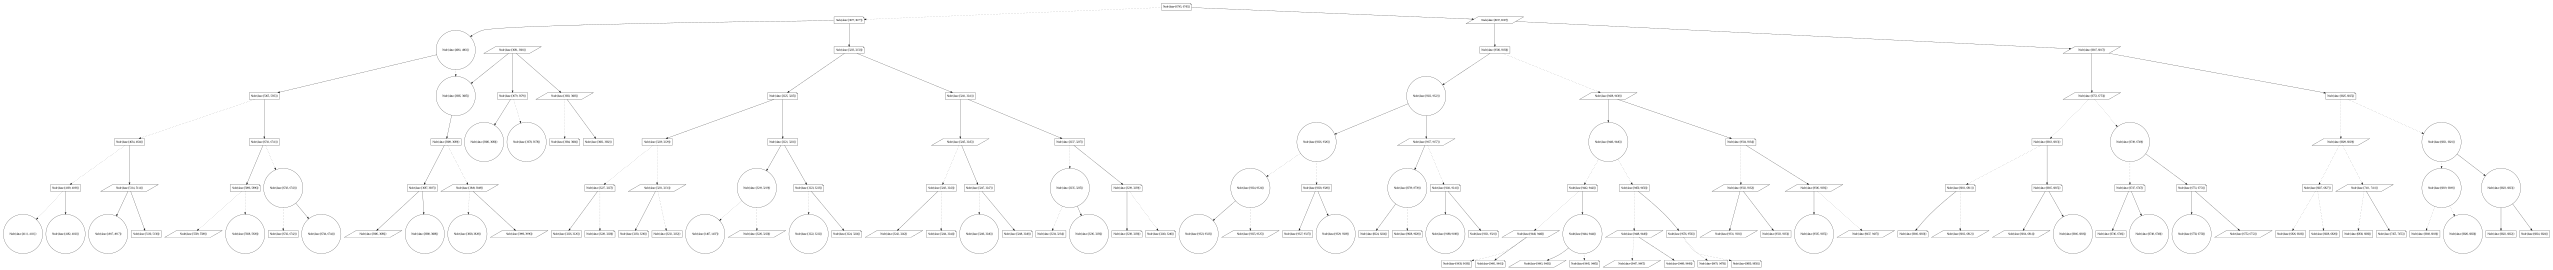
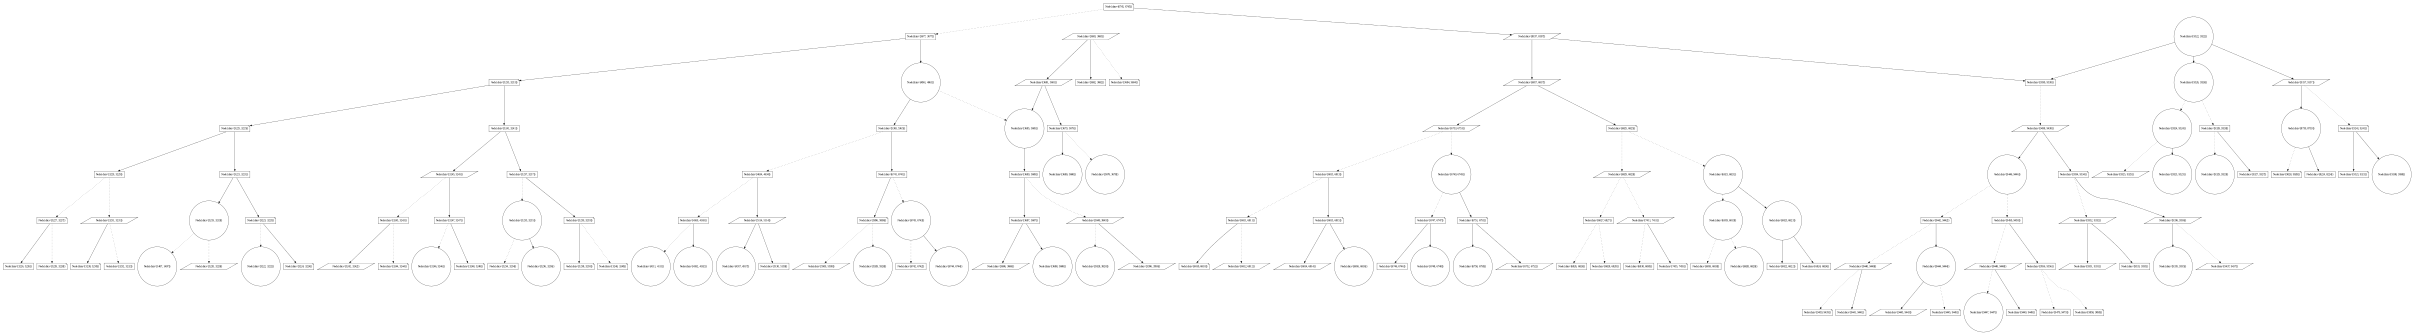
  digraph {
    fontname="Liberation Serif"
    node [fontname="Liberation Serif" shape=circle]
    edge [fontname="Liberation Serif" style=solid]
    n1 [label="Node{data=[6745, 6745]}" shape=note]
    n2 [label="Node{data=[3677, 3677]}" shape=note]
    n3 [label="Node{data=[8197, 8197]}" shape=parallelogram]
    n4 [label="Node{data=[3233, 3233]}" shape=note]
    n5 [label="Node{data=[4061, 4061]}"]
    n6 [label="Node{data=[6817, 6817]}" shape=parallelogram]
    n7 [label="Node{data=[9330, 9330]}" shape=box]
    n8 [label="Node{data=[3225, 3225]}" shape=note]
    n9 [label="Node{data=[3241, 3241]}" shape=box]
    n10 [label="Node{data=[3685, 3685]}"]
    n11 [label="Node{data=[5365, 5365]}" shape=box]
    n12 [label="Node{data=[3221, 3221]}" shape=box]
    n13 [label="Node{data=[3229, 3229]}" shape=box]
    n14 [label="Node{data=[3237, 3237]}" shape=box]
    n15 [label="Node{data=[3245, 3245]}" shape=parallelogram]
    n16 [label="Node{data=[3219, 3219]}"]
    n17 [label="Node{data=[3223, 3223]}" shape=note]
    n18 [label="Node{data=[3227, 3227]}" shape=note]
    n19 [label="Node{data=[3231, 3231]}" shape=parallelogram]
    n20 [label="Node{data=[1407, 1407]}"]
    n21 [label="Node{data=[3220, 3220]}" shape=parallelogram]
    n22 [label="Node{data=[3222, 3222]}"]
    n23 [label="Node{data=[3224, 3224]}" shape=note]
    n24 [label="Node{data=[3226, 3226]}" shape=box]
    n25 [label="Node{data=[3228, 3228]}" shape=note]
    n26 [label="Node{data=[3230, 3230]}" shape=note]
    n27 [label="Node{data=[3232, 3232]}" shape=box]
    n28 [label="Node{data=[3235, 3235]}"]
    n29 [label="Node{data=[3239, 3239]}" shape=note]
    n30 [label="Node{data=[3243, 3243]}" shape=box]
    n31 [label="Node{data=[3247, 3247]}" shape=box]
    n32 [label="Node{data=[3234, 3234]}" shape=box]
    n33 [label="Node{data=[3236, 3236]}"]
    n34 [label="Node{data=[3238, 3238]}" shape=note]
    n35 [label="Node{data=[3240, 3240]}" shape=note]
    n36 [label="Node{data=[3242, 3242]}" shape=parallelogram]
    n37 [label="Node{data=[3244, 3244]}" shape=note]
    n38 [label="Node{data=[3246, 3246]}"]
    n39 [label="Node{data=[3248, 3248]}" shape=note]
    n40 [label="Node{data=[3689, 3689]}" shape=box]
    n41 [label="Node{data=[4634, 4634]}" shape=box]
    n42 [label="Node{data=[6741, 6741]}" shape=box]
    n43 [label="Node{data=[3681, 3681]}" shape=parallelogram]
    n44 [label="Node{data=[3679, 3679]}" shape=box]
    n45 [label="Node{data=[3683, 3683]}" shape=parallelogram]
    n46 [label="Node{data=[3687, 3687]}" shape=box]
    n47 [label="Node{data=[3849, 3849]}" shape=parallelogram]
    n48 [label="Node{data=[3678, 3678]}"]
    n49 [label="Node{data=[3680, 3680]}"]
    n50 [label="Node{data=[3682, 3682]}" shape=box]
    n51 [label="Node{data=[3684, 3684]}" shape=note]
    n52 [label="Node{data=[3686, 3686]}" shape=parallelogram]
    n53 [label="Node{data=[3688, 3688]}"]
    n54 [label="Node{data=[3828, 3828]}"]
    n55 [label="Node{data=[3996, 3996]}" shape=parallelogram]
    n56 [label="Node{data=[4169, 4169]}" shape=box]
    n57 [label="Node{data=[5114, 5114]}" shape=parallelogram]
    n58 [label="Node{data=[5896, 5896]}" shape=note]
    n59 [label="Node{data=[6743, 6743]}"]
    n60 [label="Node{data=[4111, 4111]}"]
    n61 [label="Node{data=[4182, 4182]}"]
    n62 [label="Node{data=[4917, 4917]}"]
    n63 [label="Node{data=[5130, 5130]}" shape=box]
    n64 [label="Node{data=[5509, 5509]}" shape=parallelogram]
    n65 [label="Node{data=[5928, 5928]}"]
    n66 [label="Node{data=[6742, 6742]}" shape=box]
    n67 [label="Node{data=[6744, 6744]}"]
    n68 [label="Node{data=[6753, 6753]}" shape=parallelogram]
    n69 [label="Node{data=[6825, 6825]}" shape=note]
    n70 [label="Node{data=[9322, 9322]}"]
    n71 [label="Node{data=[9438, 9438]}" shape=parallelogram]
    n72 [label="Node{data=[6749, 6749]}"]
    n73 [label="Node{data=[6813, 6813]}" shape=box]
    n74 [label="Node{data=[6821, 6821]}"]
    n75 [label="Node{data=[6829, 6829]}" shape=parallelogram]
    n76 [label="Node{data=[6747, 6747]}" shape=note]
    n77 [label="Node{data=[6751, 6751]}" shape=note]
    n78 [label="Node{data=[6811, 6811]}" shape=note]
    n79 [label="Node{data=[6815, 6815]}" shape=note]
    n80 [label="Node{data=[6746, 6746]}" shape=box]
    n81 [label="Node{data=[6748, 6748]}"]
    n82 [label="Node{data=[6750, 6750]}"]
    n83 [label="Node{data=[6752, 6752]}" shape=parallelogram]
    n84 [label="Node{data=[6810, 6810]}" shape=note]
    n85 [label="Node{data=[6812, 6812]}" shape=parallelogram]
    n86 [label="Node{data=[6814, 6814]}" shape=parallelogram]
    n87 [label="Node{data=[6816, 6816]}"]
    n88 [label="Node{data=[6819, 6819]}"]
    n89 [label="Node{data=[6823, 6823]}"]
    n90 [label="Node{data=[6827, 6827]}" shape=box]
    n91 [label="Node{data=[7411, 7411]}" shape=parallelogram]
    n92 [label="Node{data=[6818, 6818]}" shape=box]
    n93 [label="Node{data=[6820, 6820]}"]
    n94 [label="Node{data=[6822, 6822]}" shape=box]
    n95 [label="Node{data=[6824, 6824]}" shape=box]
    n96 [label="Node{data=[6826, 6826]}" shape=box]
    n97 [label="Node{data=[6828, 6828]}" shape=box]
    n98 [label="Node{data=[6830, 6830]}" shape=box]
    n99 [label="Node{data=[7455, 7455]}" shape=note]
    n100 [label="Node{data=[9157, 9157]}" shape=parallelogram]
    n101 [label="Node{data=[9326, 9326]}"]
    n102 [label="Node{data=[9334, 9334]}" shape=note]
    n103 [label="Node{data=[9446, 9446]}"]
    n104 [label="Node{data=[8739, 8739]}"]
    n105 [label="Node{data=[9241, 9241]}" shape=note]
    n106 [label="Node{data=[9324, 9324]}"]
    n107 [label="Node{data=[9328, 9328]}" shape=box]
    n108 [label="Node{data=[8224, 8224]}" shape=box]
    n109 [label="Node{data=[9028, 9028]}" shape=note]
    n110 [label="Node{data=[9188, 9188]}"]
    n111 [label="Node{data=[9321, 9321]}" shape=note]
    n112 [label="Node{data=[9323, 9323]}"]
    n113 [label="Node{data=[9325, 9325]}" shape=parallelogram]
    n114 [label="Node{data=[9327, 9327]}" shape=box]
    n115 [label="Node{data=[9329, 9329]}"]
    n116 [label="Node{data=[9332, 9332]}" shape=parallelogram]
    n117 [label="Node{data=[9336, 9336]}" shape=parallelogram]
    n118 [label="Node{data=[9442, 9442]}" shape=note]
    n119 [label="Node{data=[9450, 9450]}" shape=box]
    n120 [label="Node{data=[9331, 9331]}" shape=parallelogram]
    n121 [label="Node{data=[9333, 9333]}" shape=box]
    n122 [label="Node{data=[9335, 9335]}"]
    n123 [label="Node{data=[9437, 9437]}" shape=parallelogram]
    n124 [label="Node{data=[9440, 9440]}" shape=parallelogram]
    n125 [label="Node{data=[9444, 9444]}"]
    n126 [label="Node{data=[9448, 9448]}" shape=parallelogram]
    n127 [label="Node{data=[9556, 9556]}" shape=box]
    n128 [label="Node{data=[9439, 9439]}" shape=note]
    n129 [label="Node{data=[9441, 9441]}" shape=note]
    n130 [label="Node{data=[9443, 9443]}" shape=parallelogram]
    n131 [label="Node{data=[9445, 9445]}" shape=note]
-   n132 [label="Node{data=[9447, 9447]}" shape=parallelogram]
+   n132 [label="Node{data=[9447, 9447]}"]
    n133 [label="Node{data=[9449, 9449]}" shape=note]
    n134 [label="Node{data=[9479, 9479]}" shape=box]
    n135 [label="Node{data=[9850, 9850]}" shape=note]
    n1 -> n2 [style=dotted]
    n1 -> n3
    n2 -> n4
    n2 -> n5
    n3 -> n6
    n3 -> n7
    n4 -> n8
    n4 -> n9
    n5 -> n10 [style=dotted]
    n5 -> n11
    n6 -> n68
    n6 -> n69
-   n7 -> n70
+   n70 -> n7
    n7 -> n71 [style=dotted]
    n8 -> n12
    n8 -> n13
    n9 -> n14
    n9 -> n15
    n10 -> n40
    n11 -> n41 [style=dotted]
    n11 -> n42
    n12 -> n16
    n12 -> n17
    n13 -> n18 [style=dotted]
    n13 -> n19 [style=dotted]
    n14 -> n28 [style=dotted]
    n14 -> n29
    n15 -> n30 [style=dotted]
    n15 -> n31
    n16 -> n20 [style=dotted]
    n16 -> n21 [style=dotted]
    n17 -> n22 [style=dotted]
    n17 -> n23
    n18 -> n24
    n18 -> n25 [style=dotted]
    n19 -> n26
    n19 -> n27 [style=dotted]
    n28 -> n32 [style=dotted]
    n28 -> n33
    n29 -> n34
    n29 -> n35 [style=dotted]
    n30 -> n36
    n30 -> n37 [style=dotted]
    n31 -> n38 [style=dotted]
    n31 -> n39
    n40 -> n46
    n40 -> n47 [style=dotted]
    n41 -> n56 [style=dotted]
    n41 -> n57
    n42 -> n58
    n42 -> n59 [style=dotted]
    n43 -> n10
    n43 -> n44
-   n43 -> n45
+   n45 -> n43
    n44 -> n48 [style=dotted]
    n44 -> n49
    n45 -> n50
    n45 -> n51 [style=dotted]
    n46 -> n52
    n46 -> n53
    n47 -> n54 [style=dotted]
    n47 -> n55
    n56 -> n60 [style=dotted]
    n56 -> n61
    n57 -> n62
    n57 -> n63
    n58 -> n64 [style=dotted]
    n58 -> n65 [style=dotted]
    n59 -> n66 [style=dotted]
    n59 -> n67
    n68 -> n72 [style=dotted]
    n68 -> n73 [style=dotted]
    n69 -> n74 [style=dotted]
    n69 -> n75 [style=dotted]
    n70 -> n100
    n70 -> n101
    n71 -> n102
    n71 -> n103
    n72 -> n76 [style=dotted]
    n72 -> n77
    n73 -> n78 [style=dotted]
    n73 -> n79
    n74 -> n88 [style=dotted]
    n74 -> n89
    n75 -> n90 [style=dotted]
    n75 -> n91 [style=dotted]
    n76 -> n80
    n76 -> n81
    n77 -> n82
    n77 -> n83
    n78 -> n84
    n78 -> n85 [style=dotted]
    n79 -> n86
    n79 -> n87
    n88 -> n92 [style=dotted]
    n88 -> n93 [style=dotted]
    n89 -> n94
    n89 -> n95
    n90 -> n96 [style=dotted]
    n90 -> n97 [style=dotted]
    n91 -> n98 [style=dotted]
    n91 -> n99
    n100 -> n104
    n100 -> n105 [style=dotted]
    n101 -> n106 [style=dotted]
    n101 -> n107 [style=dotted]
    n102 -> n116 [style=dotted]
    n102 -> n117
    n103 -> n118 [style=dotted]
    n103 -> n119 [style=dotted]
    n104 -> n108
    n104 -> n109 [style=dotted]
    n105 -> n110
    n105 -> n111
    n106 -> n112
    n106 -> n113 [style=dotted]
    n107 -> n114
-   n107 -> n115
+   n107 -> n115 [style=dotted]
    n116 -> n120
    n116 -> n121
    n117 -> n122
    n117 -> n123 [style=dotted]
    n118 -> n124 [style=dotted]
    n118 -> n125
    n119 -> n126 [style=dotted]
    n119 -> n127
    n124 -> n128 [style=dotted]
    n124 -> n129
    n125 -> n130
    n125 -> n131 [style=dotted]
    n126 -> n132 [style=dotted]
    n126 -> n133
    n127 -> n134 [style=dotted]
    n127 -> n135 [style=dotted]
  }
